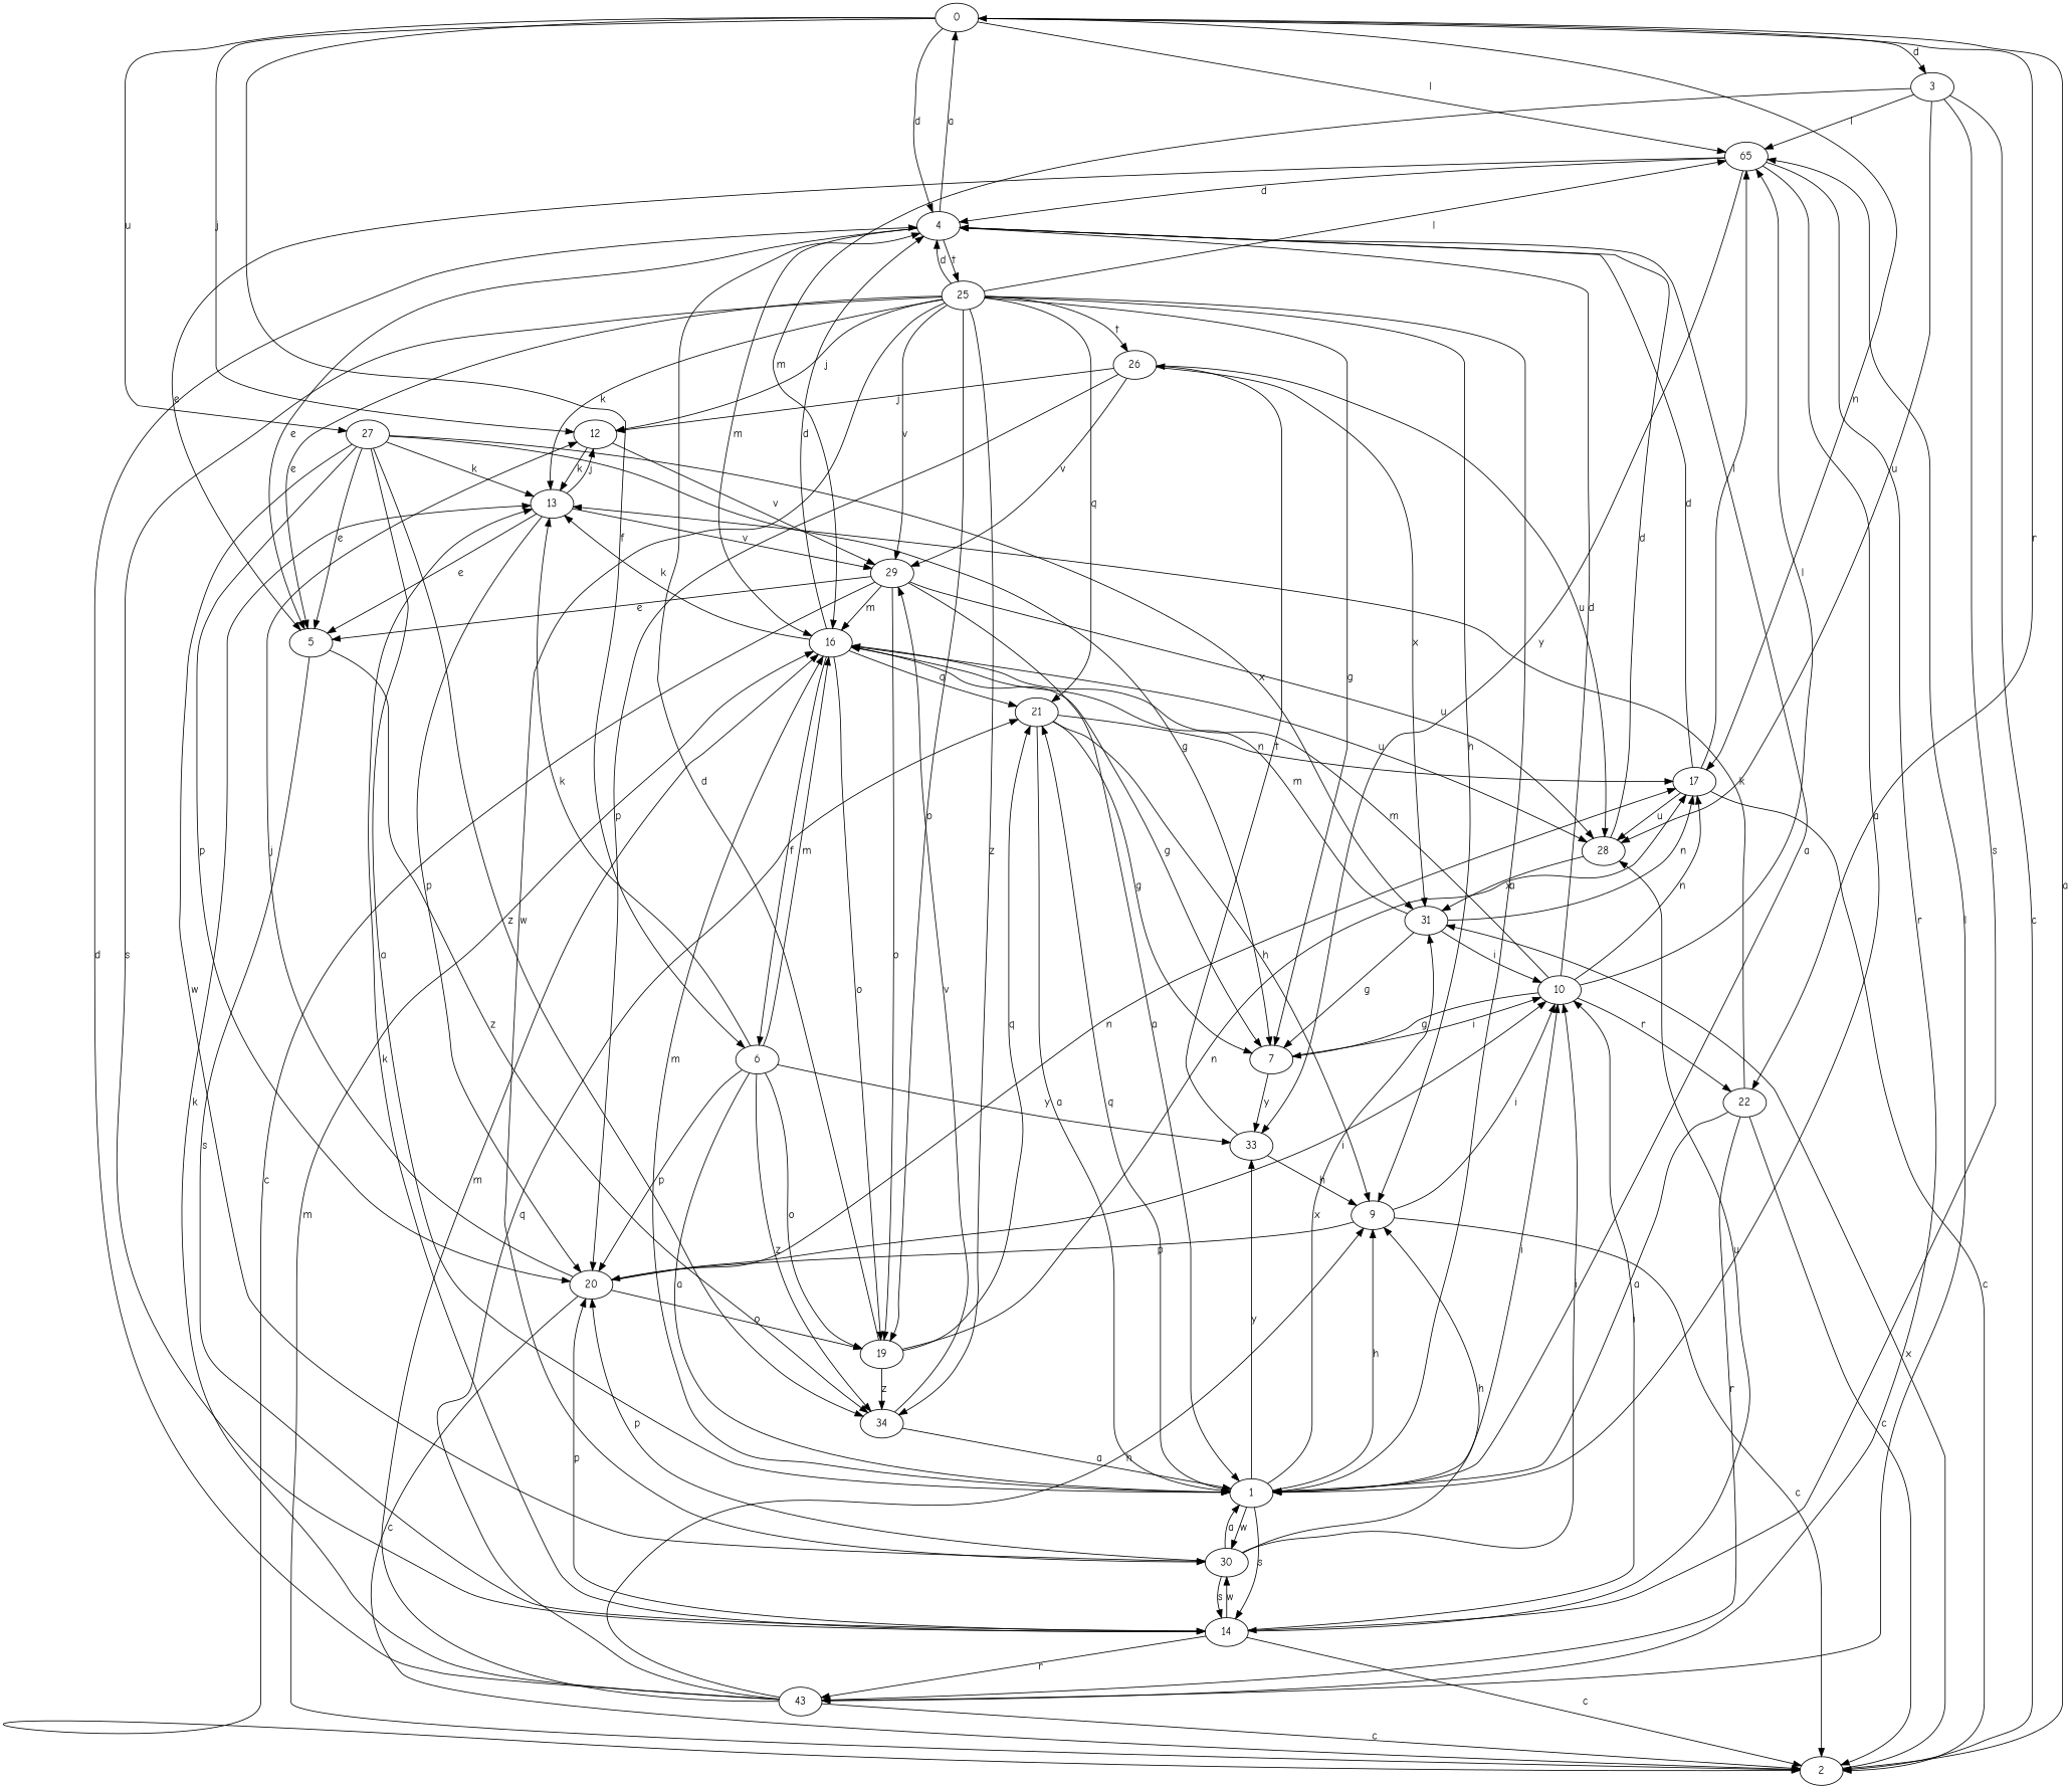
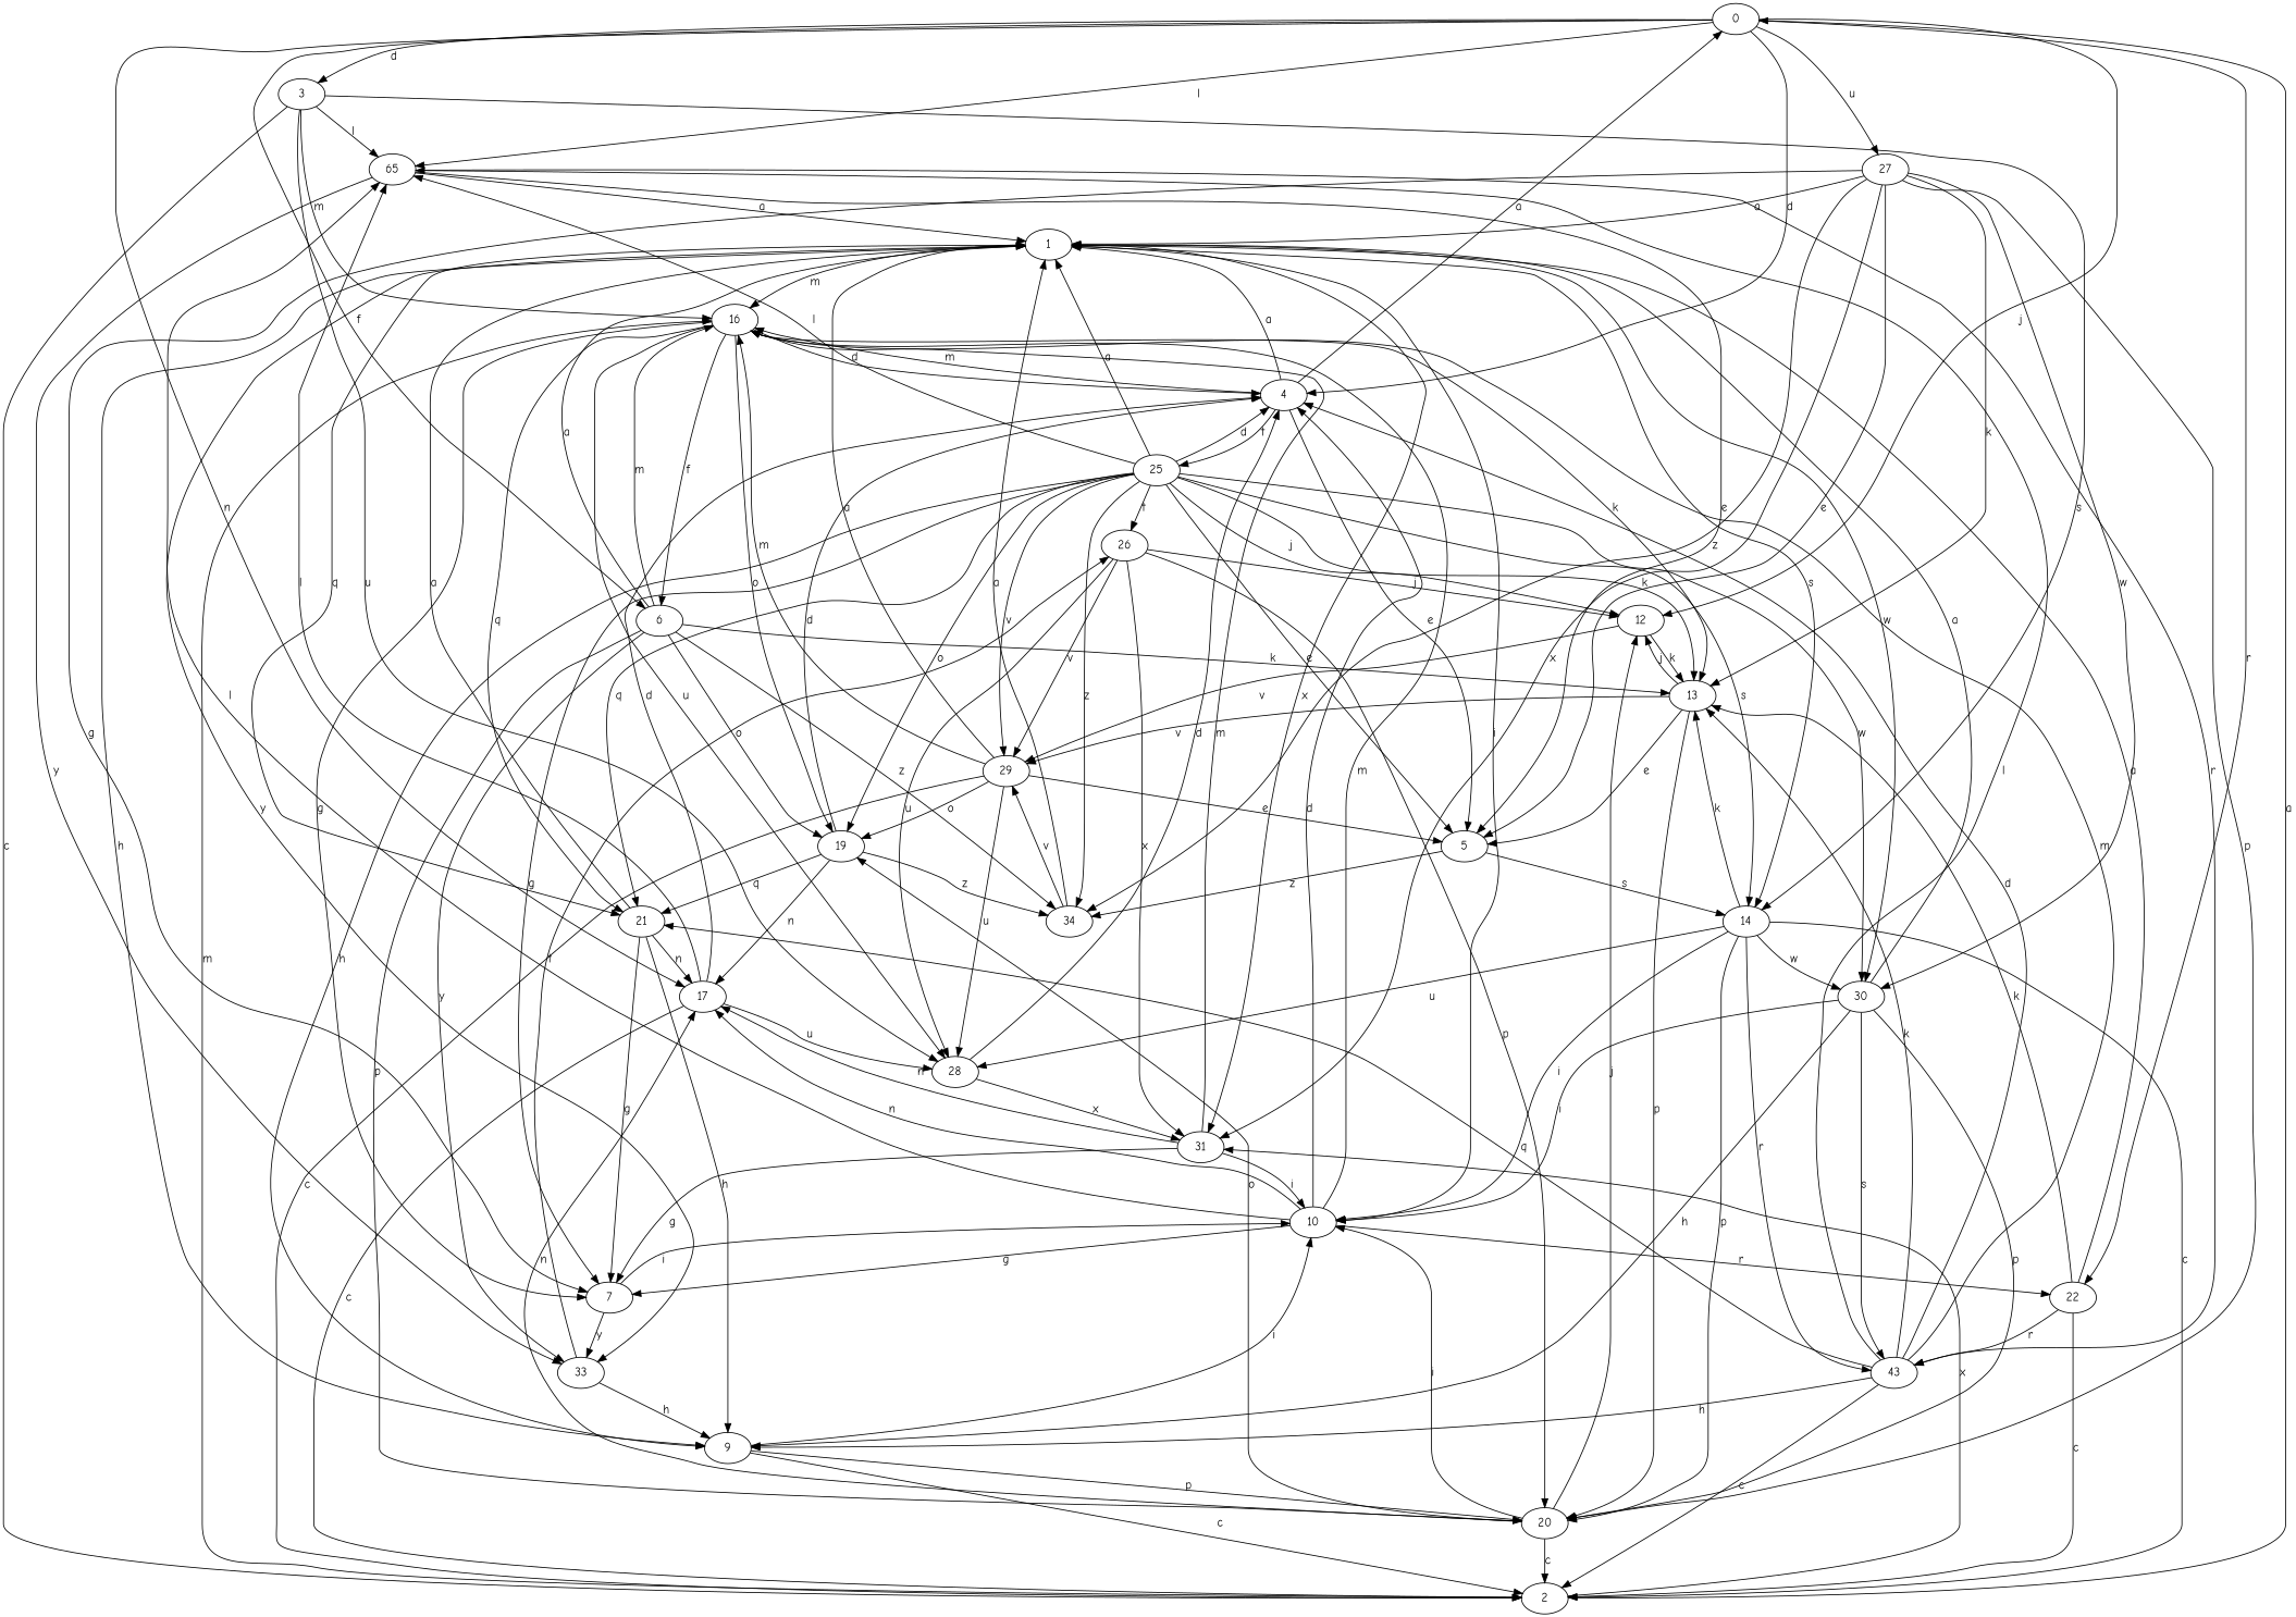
  strict digraph {
    fontname="Comic Neue"
    node [fontname="Comic Neue"]
    edge [fontname="Comic Neue"]
    0
    3
    4
    6
    12
    n6 [label=65]
    17
    22
    27
    16
    n11 [label=14]
    2
    28
    1
    5
    25
    33
    34
    13
    19
    20
    29
    n23 [label=43]
    30
    31
    7
    9
    10
    21
    26
    0 -> 3 [label=d]
    0 -> 4 [label=d]
    0 -> 6 [label=f]
    0 -> 12 [label=j]
    0 -> n6 [label=l]
    0 -> 17 [label=n]
    0 -> 22 [label=r]
    0 -> 27 [label=u]
    3 -> n6 [label=l]
    3 -> 16 [label=m]
    3 -> n11 [label=s]
    3 -> 2 [label=c]
    3 -> 28 [label=u]
    4 -> 0 [label=a]
    4 -> 16 [label=m]
    4 -> 1 [label=a]
    4 -> 5 [label=e]
    4 -> 25 [label=t]
    6 -> 16 [label=m]
    6 -> 1 [label=a]
    6 -> 33 [label=y]
    6 -> 34 [label=z]
    6 -> 13 [label=k]
    6 -> 19 [label=o]
    6 -> 20 [label=p]
    12 -> 13 [label=k]
    12 -> 29 [label=v]
-   n6 -> 4 [label=d]
    n6 -> 1 [label=a]
    n6 -> 5 [label=e]
    n6 -> 33 [label=y]
    n6 -> n23 [label=r]
    17 -> 4 [label=d]
    17 -> n6 [label=l]
    17 -> 2 [label=c]
    17 -> 28 [label=u]
    22 -> 2 [label=c]
    22 -> 1 [label=a]
    22 -> 13 [label=k]
    22 -> n23 [label=r]
    27 -> 1 [label=a]
    27 -> 5 [label=e]
    27 -> 34 [label=z]
    27 -> 13 [label=k]
    27 -> 20 [label=p]
    27 -> 30 [label=w]
    27 -> 31 [label=x]
    27 -> 7 [label=g]
    16 -> 4 [label=d]
    16 -> 6 [label=f]
    16 -> 28 [label=u]
    16 -> 13 [label=k]
    16 -> 19 [label=o]
    16 -> 7 [label=g]
    16 -> 21 [label=q]
    n11 -> 2 [label=c]
    n11 -> 28 [label=u]
    n11 -> 13 [label=k]
    n11 -> 20 [label=p]
    n11 -> n23 [label=r]
    n11 -> 30 [label=w]
    n11 -> 10 [label=i]
    2 -> 0 [label=a]
    2 -> 16 [label=m]
    2 -> 31 [label=x]
    28 -> 4 [label=d]
    28 -> 31 [label=x]
    1 -> 16 [label=m]
    1 -> n11 [label=s]
    1 -> 33 [label=y]
    1 -> 30 [label=w]
    1 -> 31 [label=x]
    1 -> 9 [label=h]
    1 -> 10 [label=i]
    1 -> 21 [label=q]
    5 -> n11 [label=s]
    5 -> 34 [label=z]
    25 -> 4 [label=d]
    25 -> 12 [label=j]
    25 -> n6 [label=l]
    25 -> n11 [label=s]
    25 -> 1 [label=a]
    25 -> 5 [label=e]
    25 -> 34 [label=z]
    25 -> 13 [label=k]
    25 -> 19 [label=o]
    25 -> 29 [label=v]
    25 -> 30 [label=w]
    25 -> 7 [label=g]
    25 -> 9 [label=h]
    25 -> 21 [label=q]
    25 -> 26 [label=t]
    33 -> 9 [label=h]
    33 -> 26 [label=t]
    34 -> 1 [label=a]
    34 -> 29 [label=v]
    13 -> 12 [label=j]
    13 -> 5 [label=e]
    13 -> 20 [label=p]
    13 -> 29 [label=v]
    19 -> 4 [label=d]
    19 -> 17 [label=n]
    19 -> 34 [label=z]
    19 -> 21 [label=q]
    20 -> 12 [label=j]
    20 -> 17 [label=n]
    20 -> 2 [label=c]
    20 -> 19 [label=o]
    20 -> 10 [label=i]
    29 -> 16 [label=m]
    29 -> 2 [label=c]
    29 -> 28 [label=u]
    29 -> 1 [label=a]
    29 -> 5 [label=e]
    29 -> 19 [label=o]
    n23 -> 4 [label=d]
    n23 -> n6 [label=l]
    n23 -> 16 [label=m]
    n23 -> 2 [label=c]
    n23 -> 13 [label=k]
    n23 -> 9 [label=h]
    n23 -> 21 [label=q]
-   30 -> n11 [label=s]
+   30 -> n23 [label=s]
    30 -> 1 [label=a]
    30 -> 20 [label=p]
    30 -> 9 [label=h]
    30 -> 10 [label=i]
    31 -> 17 [label=n]
    31 -> 16 [label=m]
    31 -> 7 [label=g]
    31 -> 10 [label=i]
    7 -> 33 [label=y]
    7 -> 10 [label=i]
    9 -> 2 [label=c]
    9 -> 20 [label=p]
    9 -> 10 [label=i]
    10 -> 4 [label=d]
    10 -> n6 [label=l]
    10 -> 17 [label=n]
    10 -> 22 [label=r]
    10 -> 16 [label=m]
    10 -> 7 [label=g]
    21 -> 17 [label=n]
    21 -> 1 [label=a]
    21 -> 7 [label=g]
    21 -> 9 [label=h]
    26 -> 12 [label=j]
    26 -> 28 [label=u]
    26 -> 20 [label=p]
    26 -> 29 [label=v]
    26 -> 31 [label=x]
  }
